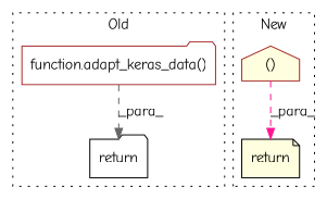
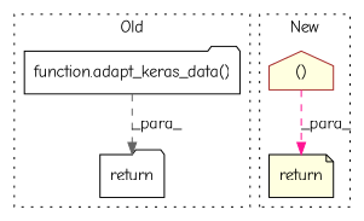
  digraph {
    fontname="Comic Neue"
    node [a=93 l=7 shape=folder style=filled fillcolor=white color=brown fontname="Comic Neue"]
    edge [style=dashed fontname="Comic Neue"]
-   n1 [a=75 l=71 label="function.adapt_keras_data()" s=1294]
+   n1 [a=75 l=71 label="function.adapt_keras_data()" s=1294 color=black]
    n2 [label=return s=1287 color=black]
    n3 [a=54 l=14 label="()" s=1252 shape=house fillcolor=lightyellow]
    n4 [label=return s=1233 shape=note fillcolor=lightyellow color=black]
    subgraph cluster_1 {
      label=Old
      style=dotted
      n1
      n2
    }
    subgraph cluster_2 {
      label=New
      style=dotted
      n3
      n4
    }
    n1 -> n2 [label=_para_ color=gray40]
    n3 -> n4 [label=_para_ color=deeppink]
  }
